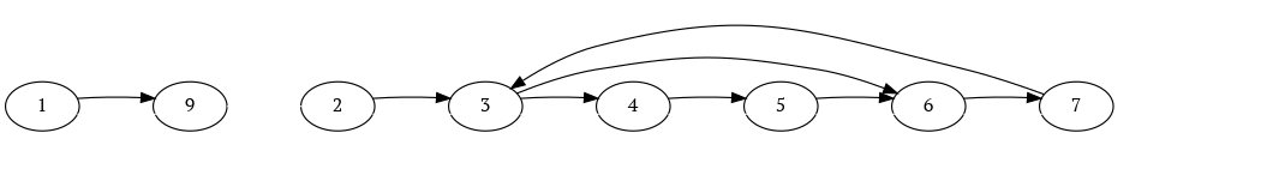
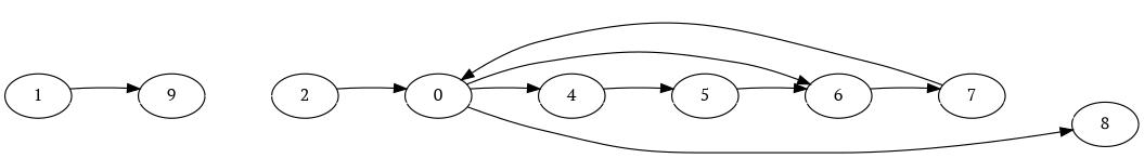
  digraph {
    constraint=false
    fontname="PT Serif"
    rankdir=LR
    ranksep=.75
    node [fontname="PT Serif"]
    edge [fontname="PT Serif"]
    1
    9
    2
-   3
+   3 [label=0]
    4
    5
    6
    7
+   8
    subgraph sub_1 {
      1
      9
      2
      3
      4
      5
      6
      7
+     8
    }
    1 -> 9 [color=white]
    1 -> 9
    9 -> 2 [color=white]
    2 -> 3 [color=white]
    2 -> 3
    3 -> 4 [color=white]
    3 -> 4
    3 -> 6
+   3 -> 8
    4 -> 5 [color=white]
    4 -> 5
    5 -> 6 [color=white]
    5 -> 6
    6 -> 7 [color=white]
    6 -> 7
    7 -> 3
+   7 -> 8 [color=white]
  }
